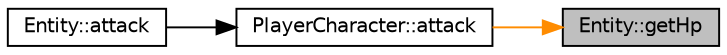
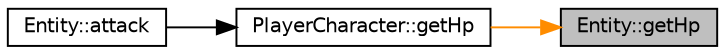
  digraph {
    rankdir=RL
    node [color=black fillcolor=white fontname=Helvetica fontsize=10 shape=record style=filled]
    edge [dir=back fontname=Helvetica fontsize=10 labelfontname=Helvetica labelfontsize=10 style=solid]
    n1 [fillcolor=grey75 fontcolor=black height=0.2 label="Entity::getHp" width=0.4]
-   n2 [height=0.2 label="PlayerCharacter::attack" width=0.4]
+   n2 [height=0.2 label="PlayerCharacter::getHp" width=0.4]
    n3 [height=0.2 label="Entity::attack" width=0.4]
    n1 -> n2 [color=darkorange]
    n2 -> n3 [color=black]
  }
